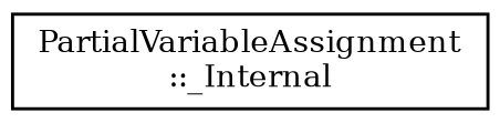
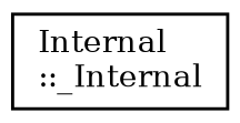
  digraph {
    rankdir=LR
    fontname="DejaVu Serif"
-   n1 [color=black fillcolor=white fontname="DejaVu Serif" fontsize=10 height=0.2 label="PartialVariableAssignment\l::_Internal" shape=record style=filled width=0.4]
+   n1 [color=black fillcolor=white fontname="DejaVu Serif" fontsize=10 height=0.2 label="Internal\l::_Internal" shape=record style=filled width=0.4]
  }
